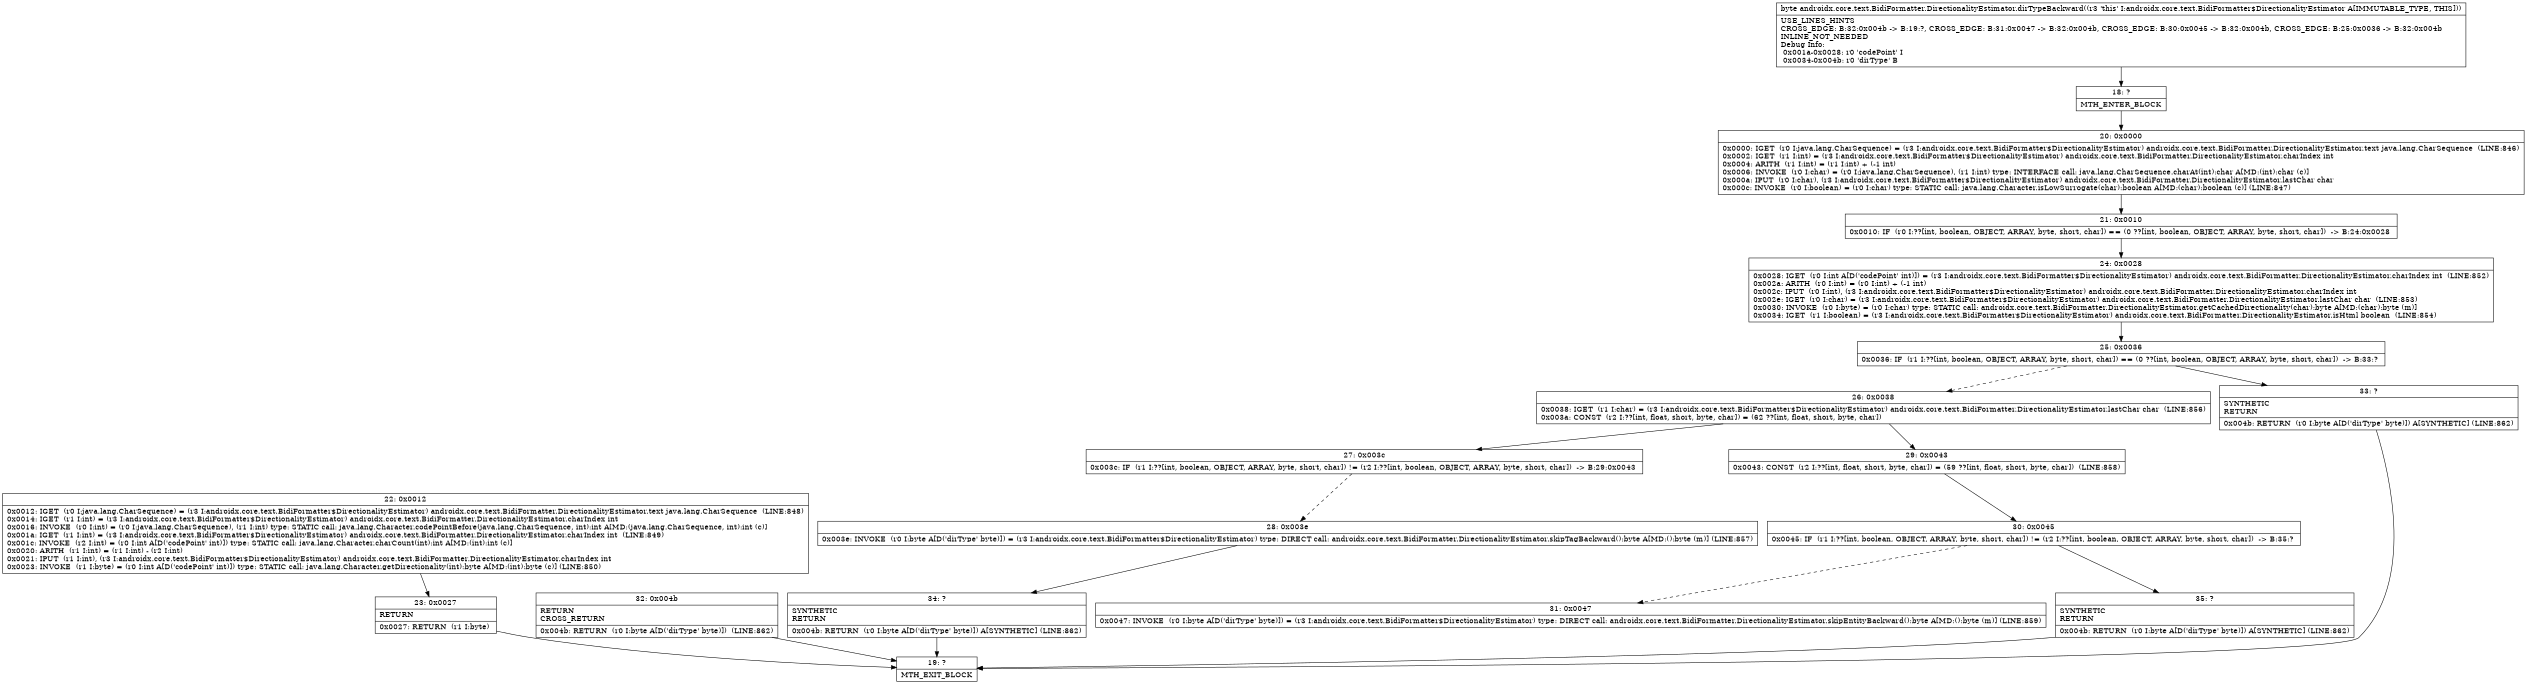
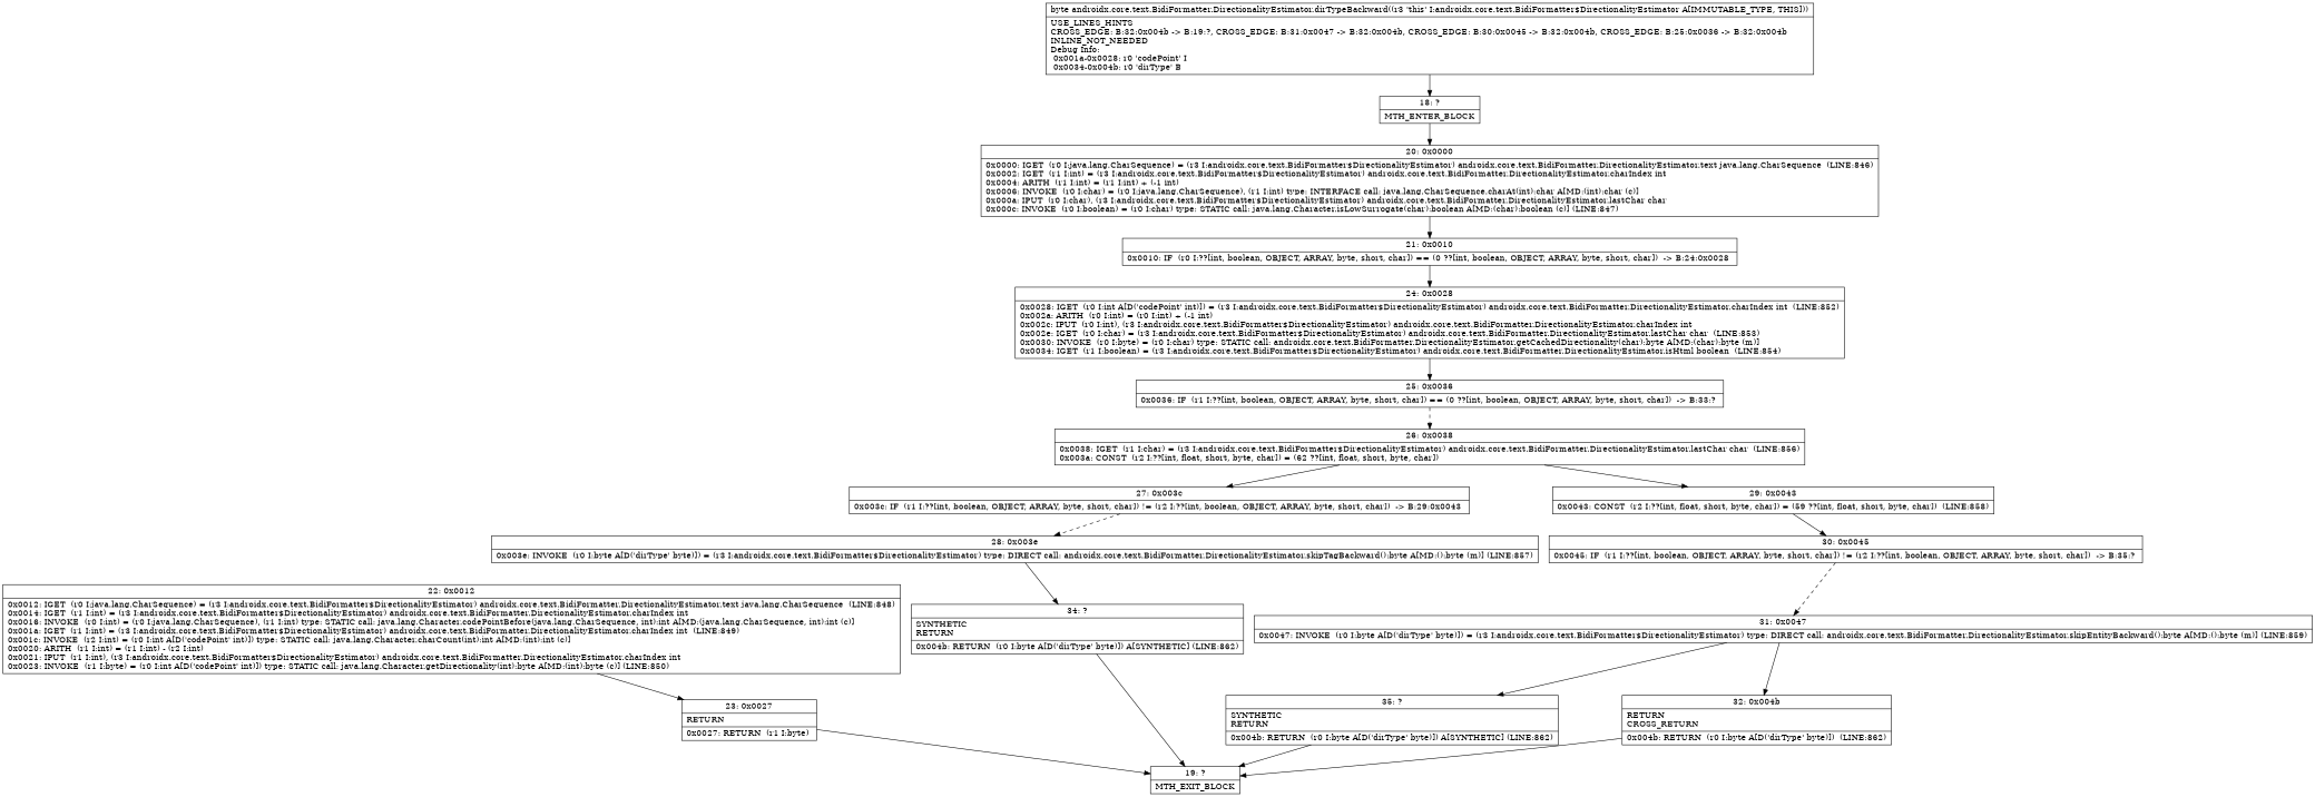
  digraph {
    node [shape=record]
    n1 [label="{18\:\ ?|MTH_ENTER_BLOCK\l}"]
    n2 [label="{20\:\ 0x0000|0x0000: IGET  (r0 I:java.lang.CharSequence) = (r3 I:androidx.core.text.BidiFormatter$DirectionalityEstimator) androidx.core.text.BidiFormatter.DirectionalityEstimator.text java.lang.CharSequence  (LINE:846)\l0x0002: IGET  (r1 I:int) = (r3 I:androidx.core.text.BidiFormatter$DirectionalityEstimator) androidx.core.text.BidiFormatter.DirectionalityEstimator.charIndex int \l0x0004: ARITH  (r1 I:int) = (r1 I:int) + (\-1 int) \l0x0006: INVOKE  (r0 I:char) = (r0 I:java.lang.CharSequence), (r1 I:int) type: INTERFACE call: java.lang.CharSequence.charAt(int):char A[MD:(int):char (c)]\l0x000a: IPUT  (r0 I:char), (r3 I:androidx.core.text.BidiFormatter$DirectionalityEstimator) androidx.core.text.BidiFormatter.DirectionalityEstimator.lastChar char \l0x000c: INVOKE  (r0 I:boolean) = (r0 I:char) type: STATIC call: java.lang.Character.isLowSurrogate(char):boolean A[MD:(char):boolean (c)] (LINE:847)\l}"]
    n3 [label="{21\:\ 0x0010|0x0010: IF  (r0 I:??[int, boolean, OBJECT, ARRAY, byte, short, char]) == (0 ??[int, boolean, OBJECT, ARRAY, byte, short, char])  \-\> B:24:0x0028 \l}"]
    n4 [label="{24\:\ 0x0028|0x0028: IGET  (r0 I:int A[D('codePoint' int)]) = (r3 I:androidx.core.text.BidiFormatter$DirectionalityEstimator) androidx.core.text.BidiFormatter.DirectionalityEstimator.charIndex int  (LINE:852)\l0x002a: ARITH  (r0 I:int) = (r0 I:int) + (\-1 int) \l0x002c: IPUT  (r0 I:int), (r3 I:androidx.core.text.BidiFormatter$DirectionalityEstimator) androidx.core.text.BidiFormatter.DirectionalityEstimator.charIndex int \l0x002e: IGET  (r0 I:char) = (r3 I:androidx.core.text.BidiFormatter$DirectionalityEstimator) androidx.core.text.BidiFormatter.DirectionalityEstimator.lastChar char  (LINE:853)\l0x0030: INVOKE  (r0 I:byte) = (r0 I:char) type: STATIC call: androidx.core.text.BidiFormatter.DirectionalityEstimator.getCachedDirectionality(char):byte A[MD:(char):byte (m)]\l0x0034: IGET  (r1 I:boolean) = (r3 I:androidx.core.text.BidiFormatter$DirectionalityEstimator) androidx.core.text.BidiFormatter.DirectionalityEstimator.isHtml boolean  (LINE:854)\l}"]
    n5 [label="{22\:\ 0x0012|0x0012: IGET  (r0 I:java.lang.CharSequence) = (r3 I:androidx.core.text.BidiFormatter$DirectionalityEstimator) androidx.core.text.BidiFormatter.DirectionalityEstimator.text java.lang.CharSequence  (LINE:848)\l0x0014: IGET  (r1 I:int) = (r3 I:androidx.core.text.BidiFormatter$DirectionalityEstimator) androidx.core.text.BidiFormatter.DirectionalityEstimator.charIndex int \l0x0016: INVOKE  (r0 I:int) = (r0 I:java.lang.CharSequence), (r1 I:int) type: STATIC call: java.lang.Character.codePointBefore(java.lang.CharSequence, int):int A[MD:(java.lang.CharSequence, int):int (c)]\l0x001a: IGET  (r1 I:int) = (r3 I:androidx.core.text.BidiFormatter$DirectionalityEstimator) androidx.core.text.BidiFormatter.DirectionalityEstimator.charIndex int  (LINE:849)\l0x001c: INVOKE  (r2 I:int) = (r0 I:int A[D('codePoint' int)]) type: STATIC call: java.lang.Character.charCount(int):int A[MD:(int):int (c)]\l0x0020: ARITH  (r1 I:int) = (r1 I:int) \- (r2 I:int) \l0x0021: IPUT  (r1 I:int), (r3 I:androidx.core.text.BidiFormatter$DirectionalityEstimator) androidx.core.text.BidiFormatter.DirectionalityEstimator.charIndex int \l0x0023: INVOKE  (r1 I:byte) = (r0 I:int A[D('codePoint' int)]) type: STATIC call: java.lang.Character.getDirectionality(int):byte A[MD:(int):byte (c)] (LINE:850)\l}"]
    n6 [label="{23\:\ 0x0027|RETURN\l|0x0027: RETURN  (r1 I:byte) \l}"]
    n7 [label="{25\:\ 0x0036|0x0036: IF  (r1 I:??[int, boolean, OBJECT, ARRAY, byte, short, char]) == (0 ??[int, boolean, OBJECT, ARRAY, byte, short, char])  \-\> B:33:? \l}"]
    n8 [label="{19\:\ ?|MTH_EXIT_BLOCK\l}"]
    n9 [label="{26\:\ 0x0038|0x0038: IGET  (r1 I:char) = (r3 I:androidx.core.text.BidiFormatter$DirectionalityEstimator) androidx.core.text.BidiFormatter.DirectionalityEstimator.lastChar char  (LINE:856)\l0x003a: CONST  (r2 I:??[int, float, short, byte, char]) = (62 ??[int, float, short, byte, char]) \l}"]
-   n10 [label="{33\:\ ?|SYNTHETIC\lRETURN\l|0x004b: RETURN  (r0 I:byte A[D('dirType' byte)]) A[SYNTHETIC] (LINE:862)\l}"]
    n11 [label="{27\:\ 0x003c|0x003c: IF  (r1 I:??[int, boolean, OBJECT, ARRAY, byte, short, char]) != (r2 I:??[int, boolean, OBJECT, ARRAY, byte, short, char])  \-\> B:29:0x0043 \l}"]
    n12 [label="{29\:\ 0x0043|0x0043: CONST  (r2 I:??[int, float, short, byte, char]) = (59 ??[int, float, short, byte, char])  (LINE:858)\l}"]
    n13 [label="{28\:\ 0x003e|0x003e: INVOKE  (r0 I:byte A[D('dirType' byte)]) = (r3 I:androidx.core.text.BidiFormatter$DirectionalityEstimator) type: DIRECT call: androidx.core.text.BidiFormatter.DirectionalityEstimator.skipTagBackward():byte A[MD:():byte (m)] (LINE:857)\l}"]
    n14 [label="{34\:\ ?|SYNTHETIC\lRETURN\l|0x004b: RETURN  (r0 I:byte A[D('dirType' byte)]) A[SYNTHETIC] (LINE:862)\l}"]
    n15 [label="{30\:\ 0x0045|0x0045: IF  (r1 I:??[int, boolean, OBJECT, ARRAY, byte, short, char]) != (r2 I:??[int, boolean, OBJECT, ARRAY, byte, short, char])  \-\> B:35:? \l}"]
    n16 [label="{31\:\ 0x0047|0x0047: INVOKE  (r0 I:byte A[D('dirType' byte)]) = (r3 I:androidx.core.text.BidiFormatter$DirectionalityEstimator) type: DIRECT call: androidx.core.text.BidiFormatter.DirectionalityEstimator.skipEntityBackward():byte A[MD:():byte (m)] (LINE:859)\l}"]
    n17 [label="{35\:\ ?|SYNTHETIC\lRETURN\l|0x004b: RETURN  (r0 I:byte A[D('dirType' byte)]) A[SYNTHETIC] (LINE:862)\l}"]
    n18 [label="{32\:\ 0x004b|RETURN\lCROSS_RETURN\l|0x004b: RETURN  (r0 I:byte A[D('dirType' byte)])  (LINE:862)\l}"]
    n19 [label="{byte androidx.core.text.BidiFormatter.DirectionalityEstimator.dirTypeBackward((r3 'this' I:androidx.core.text.BidiFormatter$DirectionalityEstimator A[IMMUTABLE_TYPE, THIS]))  | USE_LINES_HINTS\lCROSS_EDGE: B:32:0x004b \-\> B:19:?, CROSS_EDGE: B:31:0x0047 \-\> B:32:0x004b, CROSS_EDGE: B:30:0x0045 \-\> B:32:0x004b, CROSS_EDGE: B:25:0x0036 \-\> B:32:0x004b\lINLINE_NOT_NEEDED\lDebug Info:\l  0x001a\-0x0028: r0 'codePoint' I\l  0x0034\-0x004b: r0 'dirType' B\l}"]
    n1 -> n2
    n2 -> n3
    n3 -> n4
    n4 -> n7
    n5 -> n6
    n6 -> n8
    n7 -> n9 [style=dashed]
-   n7 -> n10
    n9 -> n11
    n9 -> n12
-   n10 -> n8
    n11 -> n13 [style=dashed]
    n12 -> n15
    n13 -> n14
    n14 -> n8
    n15 -> n16 [style=dashed]
-   n15 -> n17
+   n16 -> n17
+   n16 -> n18
    n17 -> n8
    n18 -> n8
    n19 -> n1
  }
